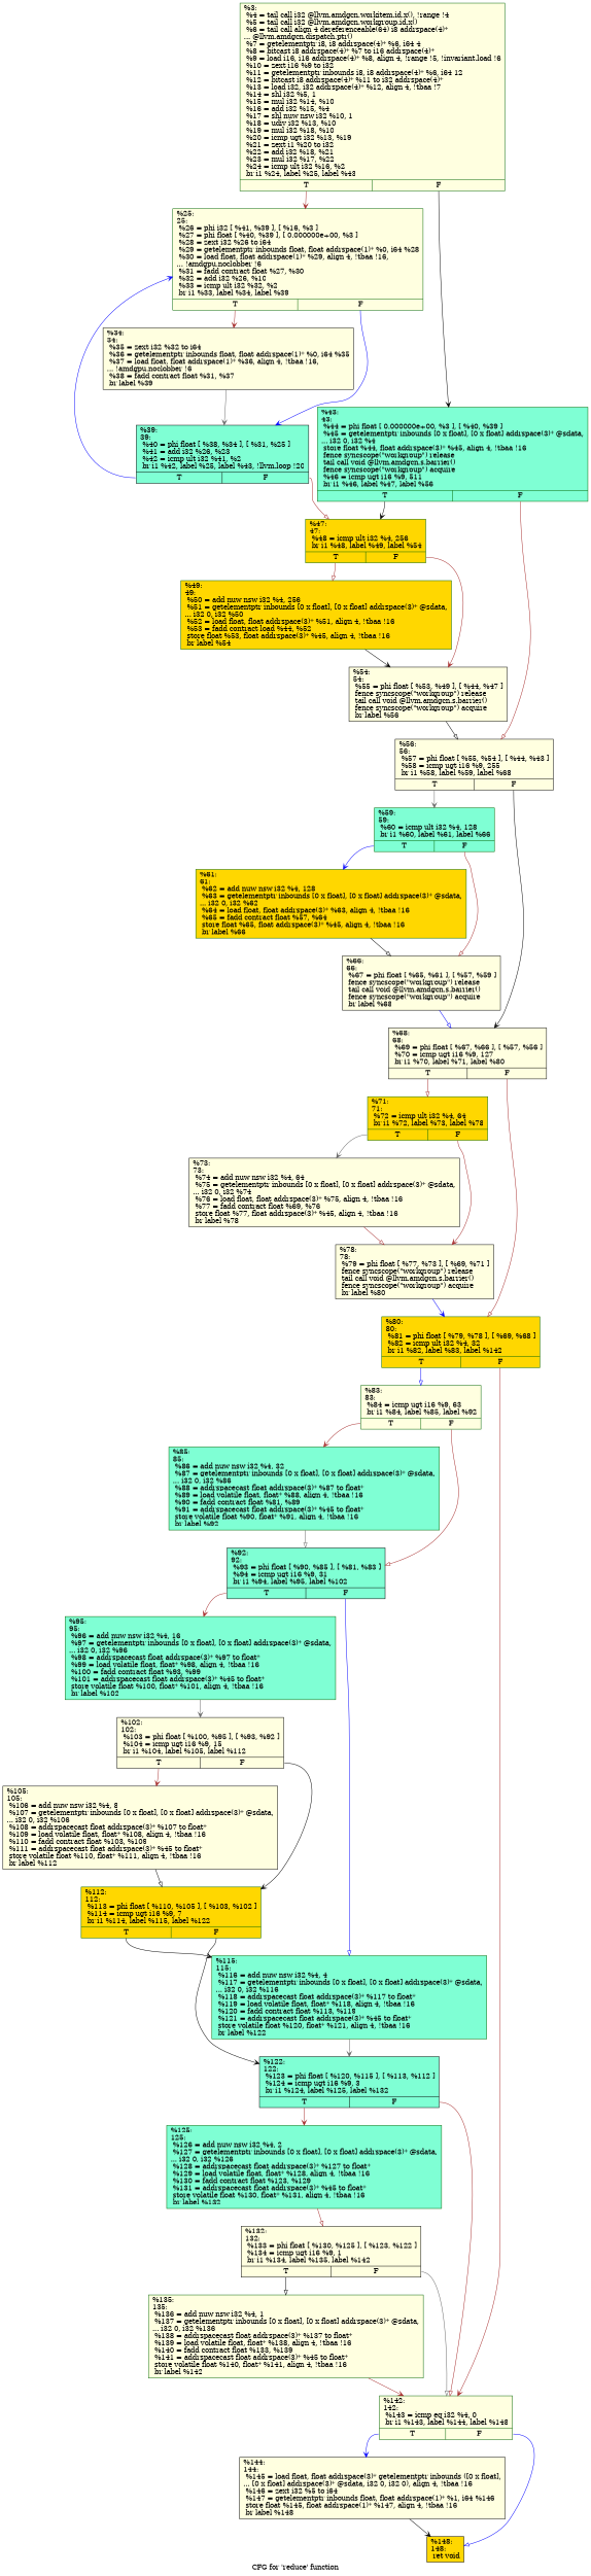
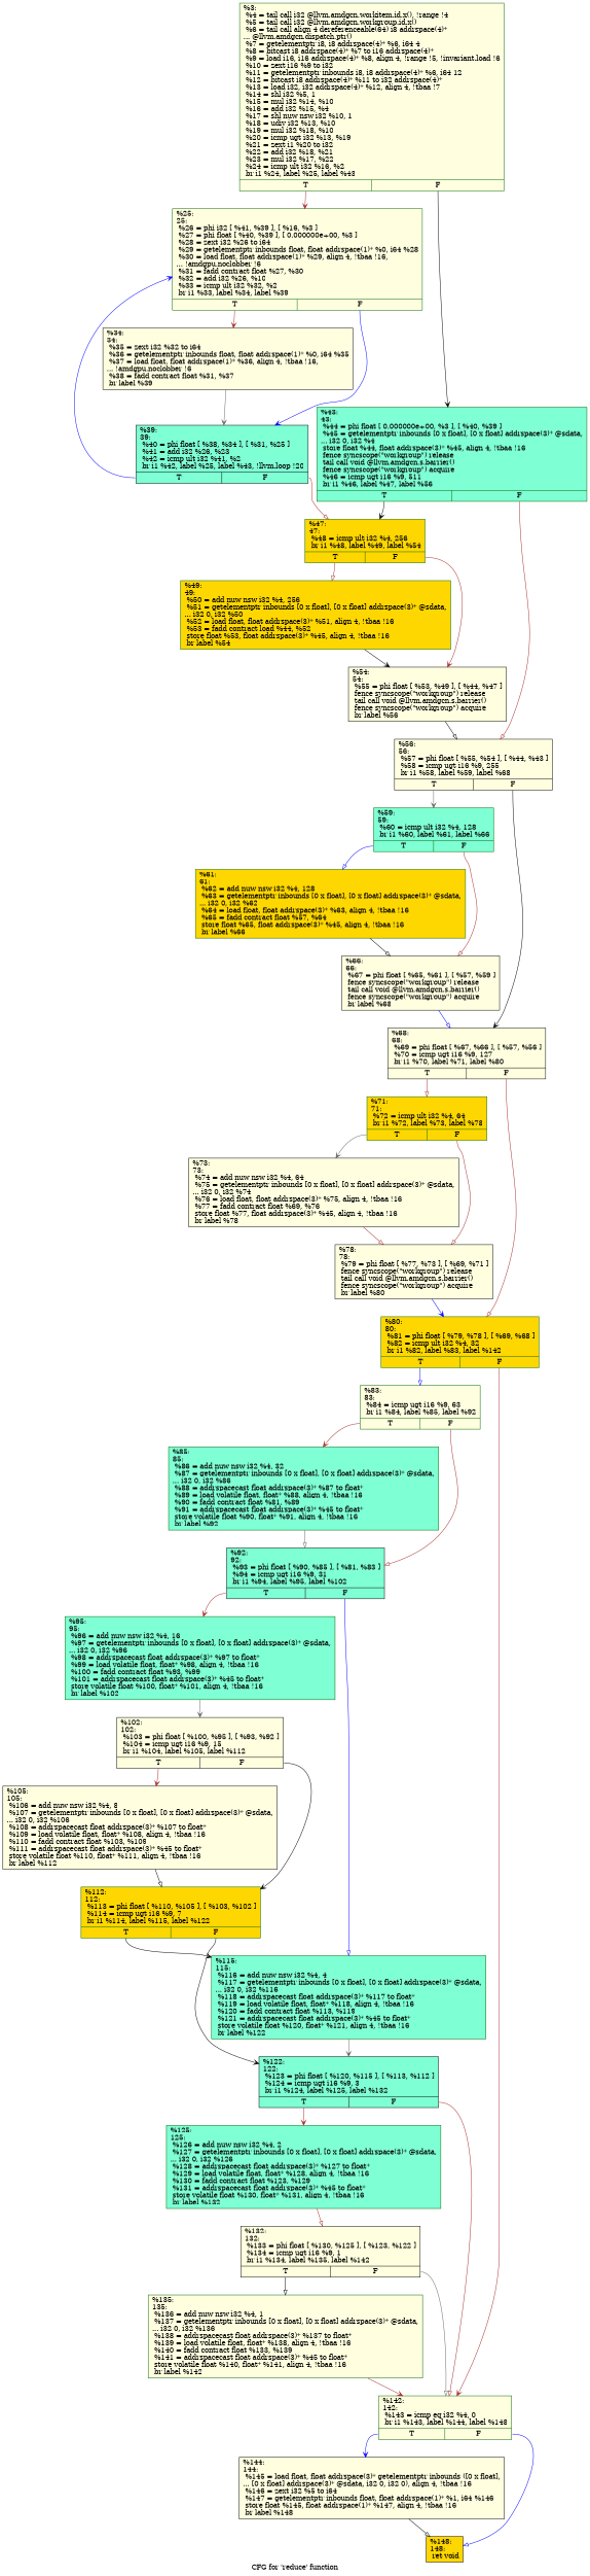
  digraph {
    label="CFG for 'reduce' function"
    node [color=darkgreen fillcolor=lightyellow shape=record style=filled]
    edge [arrowhead=vee color=brown tailport=s0]
    n1 [label="{%3:\l  %4 = tail call i32 @llvm.amdgcn.workitem.id.x(), !range !4\l  %5 = tail call i32 @llvm.amdgcn.workgroup.id.x()\l  %6 = tail call align 4 dereferenceable(64) i8 addrspace(4)*\l... @llvm.amdgcn.dispatch.ptr()\l  %7 = getelementptr i8, i8 addrspace(4)* %6, i64 4\l  %8 = bitcast i8 addrspace(4)* %7 to i16 addrspace(4)*\l  %9 = load i16, i16 addrspace(4)* %8, align 4, !range !5, !invariant.load !6\l  %10 = zext i16 %9 to i32\l  %11 = getelementptr inbounds i8, i8 addrspace(4)* %6, i64 12\l  %12 = bitcast i8 addrspace(4)* %11 to i32 addrspace(4)*\l  %13 = load i32, i32 addrspace(4)* %12, align 4, !tbaa !7\l  %14 = shl i32 %5, 1\l  %15 = mul i32 %14, %10\l  %16 = add i32 %15, %4\l  %17 = shl nuw nsw i32 %10, 1\l  %18 = udiv i32 %13, %10\l  %19 = mul i32 %18, %10\l  %20 = icmp ugt i32 %13, %19\l  %21 = zext i1 %20 to i32\l  %22 = add i32 %18, %21\l  %23 = mul i32 %17, %22\l  %24 = icmp ult i32 %16, %2\l  br i1 %24, label %25, label %43\l|{<s0>T|<s1>F}}"]
    n2 [label="{%25:\l25:                                               \l  %26 = phi i32 [ %41, %39 ], [ %16, %3 ]\l  %27 = phi float [ %40, %39 ], [ 0.000000e+00, %3 ]\l  %28 = zext i32 %26 to i64\l  %29 = getelementptr inbounds float, float addrspace(1)* %0, i64 %28\l  %30 = load float, float addrspace(1)* %29, align 4, !tbaa !16,\l... !amdgpu.noclobber !6\l  %31 = fadd contract float %27, %30\l  %32 = add i32 %26, %10\l  %33 = icmp ult i32 %32, %2\l  br i1 %33, label %34, label %39\l|{<s0>T|<s1>F}}"]
    n3 [fillcolor=aquamarine label="{%43:\l43:                                               \l  %44 = phi float [ 0.000000e+00, %3 ], [ %40, %39 ]\l  %45 = getelementptr inbounds [0 x float], [0 x float] addrspace(3)* @sdata,\l... i32 0, i32 %4\l  store float %44, float addrspace(3)* %45, align 4, !tbaa !16\l  fence syncscope(\"workgroup\") release\l  tail call void @llvm.amdgcn.s.barrier()\l  fence syncscope(\"workgroup\") acquire\l  %46 = icmp ugt i16 %9, 511\l  br i1 %46, label %47, label %56\l|{<s0>T|<s1>F}}"]
    n4 [color=black label="{%34:\l34:                                               \l  %35 = zext i32 %32 to i64\l  %36 = getelementptr inbounds float, float addrspace(1)* %0, i64 %35\l  %37 = load float, float addrspace(1)* %36, align 4, !tbaa !16,\l... !amdgpu.noclobber !6\l  %38 = fadd contract float %31, %37\l  br label %39\l}"]
    n5 [color=black fillcolor=aquamarine label="{%39:\l39:                                               \l  %40 = phi float [ %38, %34 ], [ %31, %25 ]\l  %41 = add i32 %26, %23\l  %42 = icmp ult i32 %41, %2\l  br i1 %42, label %25, label %43, !llvm.loop !20\l|{<s0>T|<s1>F}}"]
    n6 [fillcolor=gold label="{%47:\l47:                                               \l  %48 = icmp ult i32 %4, 256\l  br i1 %48, label %49, label %54\l|{<s0>T|<s1>F}}"]
    n7 [color=black label="{%56:\l56:                                               \l  %57 = phi float [ %55, %54 ], [ %44, %43 ]\l  %58 = icmp ugt i16 %9, 255\l  br i1 %58, label %59, label %68\l|{<s0>T|<s1>F}}"]
    n8 [fillcolor=gold label="{%49:\l49:                                               \l  %50 = add nuw nsw i32 %4, 256\l  %51 = getelementptr inbounds [0 x float], [0 x float] addrspace(3)* @sdata,\l... i32 0, i32 %50\l  %52 = load float, float addrspace(3)* %51, align 4, !tbaa !16\l  %53 = fadd contract load %44, %52\l  store float %53, float addrspace(3)* %45, align 4, !tbaa !16\l  br label %54\l}"]
    n9 [color=black label="{%54:\l54:                                               \l  %55 = phi float [ %53, %49 ], [ %44, %47 ]\l  fence syncscope(\"workgroup\") release\l  tail call void @llvm.amdgcn.s.barrier()\l  fence syncscope(\"workgroup\") acquire\l  br label %56\l}"]
    n10 [fillcolor=aquamarine label="{%59:\l59:                                               \l  %60 = icmp ult i32 %4, 128\l  br i1 %60, label %61, label %66\l|{<s0>T|<s1>F}}"]
    n11 [color=black label="{%68:\l68:                                               \l  %69 = phi float [ %67, %66 ], [ %57, %56 ]\l  %70 = icmp ugt i16 %9, 127\l  br i1 %70, label %71, label %80\l|{<s0>T|<s1>F}}"]
    n12 [fillcolor=gold label="{%61:\l61:                                               \l  %62 = add nuw nsw i32 %4, 128\l  %63 = getelementptr inbounds [0 x float], [0 x float] addrspace(3)* @sdata,\l... i32 0, i32 %62\l  %64 = load float, float addrspace(3)* %63, align 4, !tbaa !16\l  %65 = fadd contract float %57, %64\l  store float %65, float addrspace(3)* %45, align 4, !tbaa !16\l  br label %66\l}"]
    n13 [color=black label="{%66:\l66:                                               \l  %67 = phi float [ %65, %61 ], [ %57, %59 ]\l  fence syncscope(\"workgroup\") release\l  tail call void @llvm.amdgcn.s.barrier()\l  fence syncscope(\"workgroup\") acquire\l  br label %68\l}"]
    n14 [fillcolor=gold label="{%71:\l71:                                               \l  %72 = icmp ult i32 %4, 64\l  br i1 %72, label %73, label %78\l|{<s0>T|<s1>F}}"]
    n15 [fillcolor=gold label="{%80:\l80:                                               \l  %81 = phi float [ %79, %78 ], [ %69, %68 ]\l  %82 = icmp ult i32 %4, 32\l  br i1 %82, label %83, label %142\l|{<s0>T|<s1>F}}"]
    n16 [color=black label="{%73:\l73:                                               \l  %74 = add nuw nsw i32 %4, 64\l  %75 = getelementptr inbounds [0 x float], [0 x float] addrspace(3)* @sdata,\l... i32 0, i32 %74\l  %76 = load float, float addrspace(3)* %75, align 4, !tbaa !16\l  %77 = fadd contract float %69, %76\l  store float %77, float addrspace(3)* %45, align 4, !tbaa !16\l  br label %78\l}"]
    n17 [color=black label="{%78:\l78:                                               \l  %79 = phi float [ %77, %73 ], [ %69, %71 ]\l  fence syncscope(\"workgroup\") release\l  tail call void @llvm.amdgcn.s.barrier()\l  fence syncscope(\"workgroup\") acquire\l  br label %80\l}"]
    n18 [label="{%83:\l83:                                               \l  %84 = icmp ugt i16 %9, 63\l  br i1 %84, label %85, label %92\l|{<s0>T|<s1>F}}"]
    n19 [label="{%142:\l142:                                              \l  %143 = icmp eq i32 %4, 0\l  br i1 %143, label %144, label %148\l|{<s0>T|<s1>F}}"]
    n20 [fillcolor=aquamarine label="{%85:\l85:                                               \l  %86 = add nuw nsw i32 %4, 32\l  %87 = getelementptr inbounds [0 x float], [0 x float] addrspace(3)* @sdata,\l... i32 0, i32 %86\l  %88 = addrspacecast float addrspace(3)* %87 to float*\l  %89 = load volatile float, float* %88, align 4, !tbaa !16\l  %90 = fadd contract float %81, %89\l  %91 = addrspacecast float addrspace(3)* %45 to float*\l  store volatile float %90, float* %91, align 4, !tbaa !16\l  br label %92\l}"]
    n21 [color=black fillcolor=aquamarine label="{%92:\l92:                                               \l  %93 = phi float [ %90, %85 ], [ %81, %83 ]\l  %94 = icmp ugt i16 %9, 31\l  br i1 %94, label %95, label %102\l|{<s0>T|<s1>F}}"]
    n22 [color=black label="{%144:\l144:                                              \l  %145 = load float, float addrspace(3)* getelementptr inbounds ([0 x float],\l... [0 x float] addrspace(3)* @sdata, i32 0, i32 0), align 4, !tbaa !16\l  %146 = zext i32 %5 to i64\l  %147 = getelementptr inbounds float, float addrspace(1)* %1, i64 %146\l  store float %145, float addrspace(1)* %147, align 4, !tbaa !16\l  br label %148\l}"]
    n23 [color=black fillcolor=gold label="{%148:\l148:                                              \l  ret void\l}"]
    n24 [fillcolor=aquamarine label="{%95:\l95:                                               \l  %96 = add nuw nsw i32 %4, 16\l  %97 = getelementptr inbounds [0 x float], [0 x float] addrspace(3)* @sdata,\l... i32 0, i32 %96\l  %98 = addrspacecast float addrspace(3)* %97 to float*\l  %99 = load volatile float, float* %98, align 4, !tbaa !16\l  %100 = fadd contract float %93, %99\l  %101 = addrspacecast float addrspace(3)* %45 to float*\l  store volatile float %100, float* %101, align 4, !tbaa !16\l  br label %102\l}"]
    n25 [fillcolor=aquamarine label="{%115:\l115:                                              \l  %116 = add nuw nsw i32 %4, 4\l  %117 = getelementptr inbounds [0 x float], [0 x float] addrspace(3)* @sdata,\l... i32 0, i32 %116\l  %118 = addrspacecast float addrspace(3)* %117 to float*\l  %119 = load volatile float, float* %118, align 4, !tbaa !16\l  %120 = fadd contract float %113, %119\l  %121 = addrspacecast float addrspace(3)* %45 to float*\l  store volatile float %120, float* %121, align 4, !tbaa !16\l  br label %122\l}"]
    n26 [color=black label="{%102:\l102:                                              \l  %103 = phi float [ %100, %95 ], [ %93, %92 ]\l  %104 = icmp ugt i16 %9, 15\l  br i1 %104, label %105, label %112\l|{<s0>T|<s1>F}}"]
    n27 [color=black label="{%105:\l105:                                              \l  %106 = add nuw nsw i32 %4, 8\l  %107 = getelementptr inbounds [0 x float], [0 x float] addrspace(3)* @sdata,\l... i32 0, i32 %106\l  %108 = addrspacecast float addrspace(3)* %107 to float*\l  %109 = load volatile float, float* %108, align 4, !tbaa !16\l  %110 = fadd contract float %103, %109\l  %111 = addrspacecast float addrspace(3)* %45 to float*\l  store volatile float %110, float* %111, align 4, !tbaa !16\l  br label %112\l}"]
    n28 [fillcolor=gold label="{%112:\l112:                                              \l  %113 = phi float [ %110, %105 ], [ %103, %102 ]\l  %114 = icmp ugt i16 %9, 7\l  br i1 %114, label %115, label %122\l|{<s0>T|<s1>F}}"]
    n29 [color=black fillcolor=aquamarine label="{%122:\l122:                                              \l  %123 = phi float [ %120, %115 ], [ %113, %112 ]\l  %124 = icmp ugt i16 %9, 3\l  br i1 %124, label %125, label %132\l|{<s0>T|<s1>F}}"]
    n30 [fillcolor=aquamarine label="{%125:\l125:                                              \l  %126 = add nuw nsw i32 %4, 2\l  %127 = getelementptr inbounds [0 x float], [0 x float] addrspace(3)* @sdata,\l... i32 0, i32 %126\l  %128 = addrspacecast float addrspace(3)* %127 to float*\l  %129 = load volatile float, float* %128, align 4, !tbaa !16\l  %130 = fadd contract float %123, %129\l  %131 = addrspacecast float addrspace(3)* %45 to float*\l  store volatile float %130, float* %131, align 4, !tbaa !16\l  br label %132\l}"]
    n31 [color=black label="{%132:\l132:                                              \l  %133 = phi float [ %130, %125 ], [ %123, %122 ]\l  %134 = icmp ugt i16 %9, 1\l  br i1 %134, label %135, label %142\l|{<s0>T|<s1>F}}"]
    n32 [label="{%135:\l135:                                              \l  %136 = add nuw nsw i32 %4, 1\l  %137 = getelementptr inbounds [0 x float], [0 x float] addrspace(3)* @sdata,\l... i32 0, i32 %136\l  %138 = addrspacecast float addrspace(3)* %137 to float*\l  %139 = load volatile float, float* %138, align 4, !tbaa !16\l  %140 = fadd contract float %133, %139\l  %141 = addrspacecast float addrspace(3)* %45 to float*\l  store volatile float %140, float* %141, align 4, !tbaa !16\l  br label %142\l}"]
    n1 -> n2
    n1 -> n3 [color=black tailport=s1]
    n2 -> n4
    n2 -> n5 [color=blue tailport=s1]
    n3 -> n6 [color=black]
    n3 -> n7 [arrowhead=onormal tailport=s1]
    n4 -> n5 [color=gray40]
    n5 -> n2 [color=blue]
    n5 -> n6 [arrowhead=onormal tailport=s1]
    n6 -> n8 [arrowhead=onormal]
    n6 -> n9 [tailport=s1]
    n7 -> n10 [color=gray40]
    n7 -> n11 [color=black tailport=s1]
    n8 -> n9 [color=black]
    n9 -> n7 [arrowhead=onormal color=black]
-   n10 -> n12 [color=blue]
+   n10 -> n12 [arrowhead=onormal color=blue]
    n10 -> n13 [arrowhead=onormal tailport=s1]
    n11 -> n14 [arrowhead=onormal]
    n11 -> n15 [arrowhead=onormal tailport=s1]
    n12 -> n13 [arrowhead=onormal color=black]
    n13 -> n11 [arrowhead=onormal color=blue]
    n14 -> n16 [color=gray40]
-   n14 -> n17 [tailport=s1]
+   n14 -> n17 [arrowhead=onormal tailport=s1]
    n15 -> n18 [arrowhead=onormal color=blue]
    n15 -> n19 [tailport=s1]
    n16 -> n17 [arrowhead=onormal]
    n17 -> n15 [color=blue]
    n18 -> n20
    n18 -> n21 [arrowhead=onormal tailport=s1]
    n19 -> n22 [color=blue]
    n19 -> n23 [arrowhead=onormal color=blue tailport=s1]
    n20 -> n21 [arrowhead=onormal color=gray40]
    n21 -> n24
    n21 -> n25 [arrowhead=onormal color=blue tailport=s1]
-   n22 -> n23 [color=black]
+   n22 -> n23 [arrowhead=onormal color=black]
    n24 -> n26 [color=gray40]
    n25 -> n29 [color=gray40]
    n26 -> n27
    n26 -> n28 [color=black tailport=s1]
    n27 -> n28 [arrowhead=onormal color=black]
    n28 -> n25 [color=black]
    n28 -> n29 [color=black tailport=s1]
    n29 -> n19 [arrowhead=onormal tailport=s1]
    n29 -> n30
    n30 -> n31 [arrowhead=onormal]
    n31 -> n19 [arrowhead=onormal color=gray40 tailport=s1]
    n31 -> n32 [arrowhead=onormal color=black]
    n32 -> n19
  }
